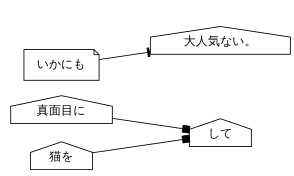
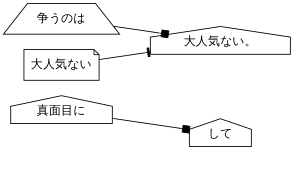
  digraph {
    rankdir=LR
    node [shape=house]
    edge [arrowhead=box]
    n1 [label="真面目に"]
    n2 [label="して"]
-   n3 [label="猫を"]
+   n4 [label="争うのは" shape=trapezium]
    n5 [label="大人気ない。"]
-   n6 [label="いかにも" shape=note]
+   n6 [label="大人気ない" shape=note]
    n1 -> n2
-   n3 -> n2
+   n4 -> n5
    n6 -> n5 [arrowhead=tee]
  }
